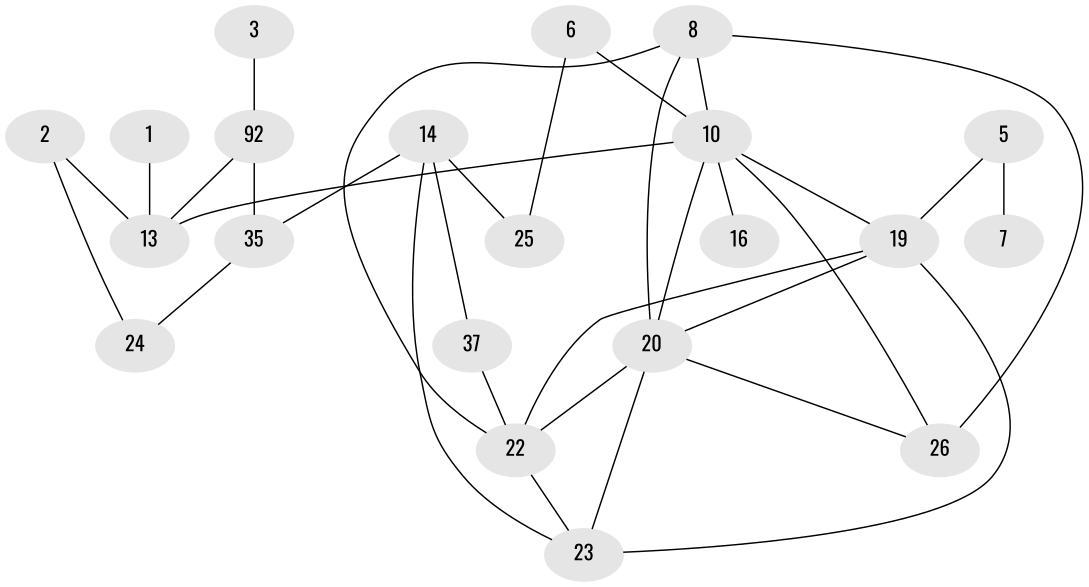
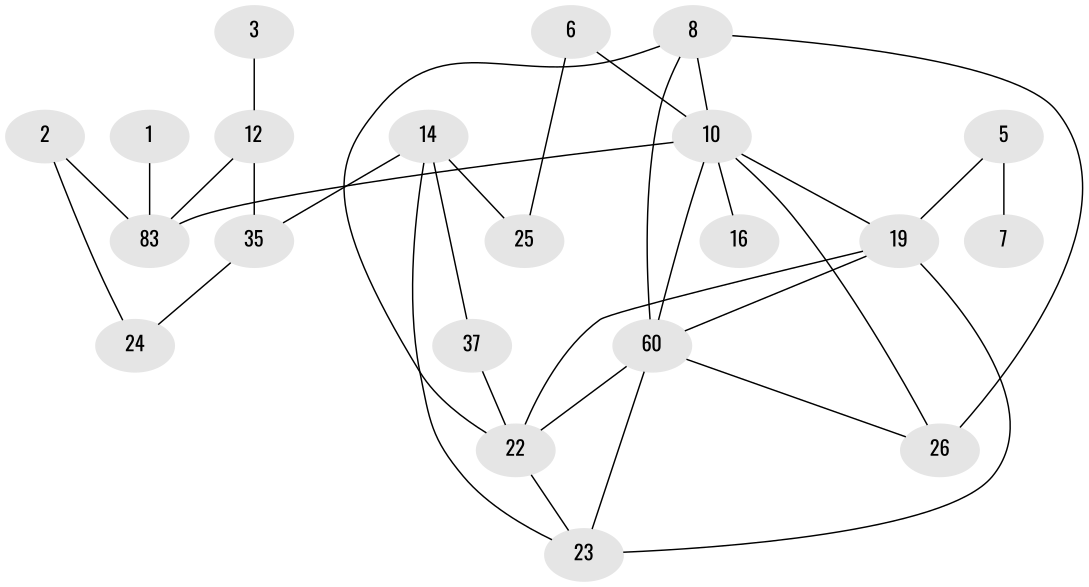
  graph {
    fontname=Oswald
    node [color=gray90 fontname=Oswald style=filled]
    edge [fontname=Oswald weight=1.0]
    1
-   13
+   13 [label=83]
    2
    24
    3
-   12 [label=92]
+   12
    n7 [label=35]
    5
    7
    n10 [label=19]
    23
-   20
+   20 [label=60]
    22
    6
    10
    25
    26
    16
    8
    14
    n21 [label=37]
    1 -- 13
    2 -- 13
    2 -- 24
    3 -- 12
    12 -- 13
    12 -- n7
    n7 -- 24
    5 -- 7 [weight=2.0]
    5 -- n10
    n10 -- 23
    n10 -- 20
    n10 -- 22
    20 -- 23
    20 -- 22
    20 -- 26
    22 -- 23
    6 -- 10
    6 -- 25
    10 -- 13
    10 -- n10 [weight=2.0]
    10 -- 20
    10 -- 26
    10 -- 16
    8 -- 20
    8 -- 22 [weight=2.0]
    8 -- 10
    8 -- 26 [weight=2.0]
    14 -- n7
    14 -- 23
    14 -- 25
    14 -- n21
    n21 -- 22
  }
